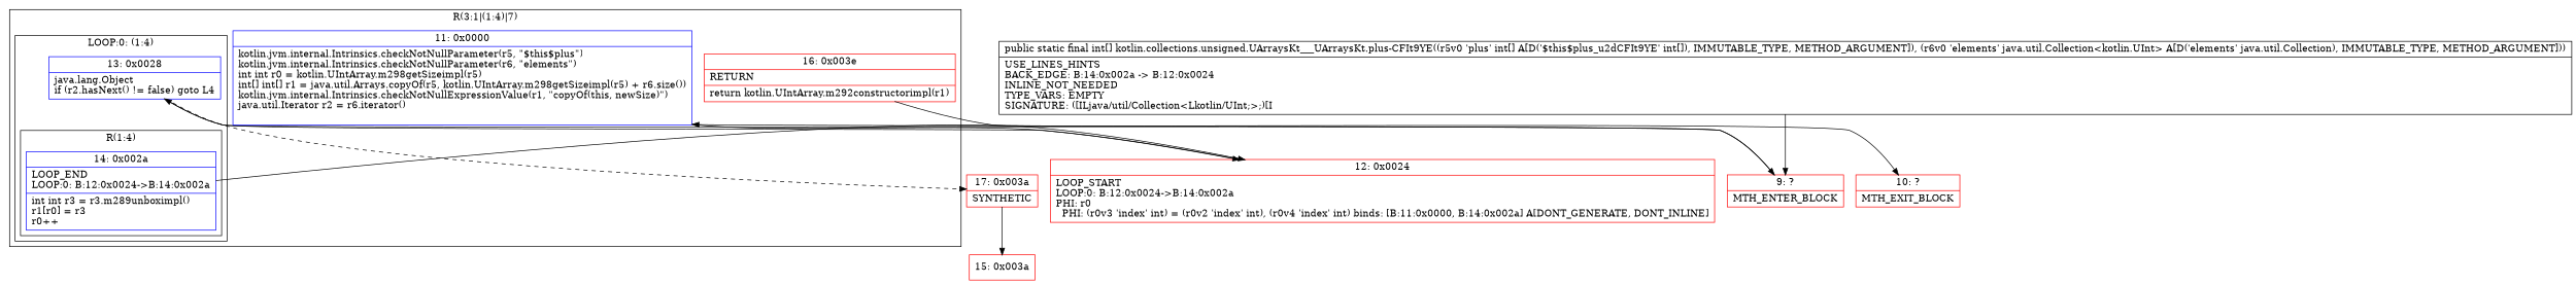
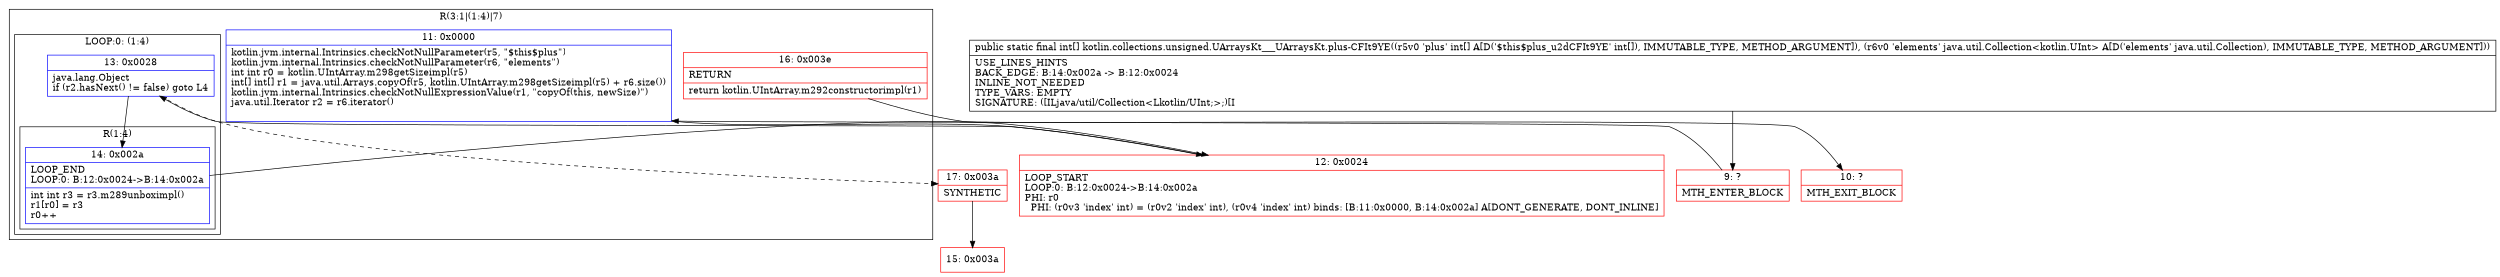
  digraph {
    node [color=red shape=record]
    n1 [color=blue label="{14\:\ 0x002a|LOOP_END\lLOOP:0: B:12:0x0024\-\>B:14:0x002a\l|int int r3 = r3.m289unboximpl()\lr1[r0] = r3\lr0++\l}"]
    n2 [color=blue label="{13\:\ 0x0028|java.lang.Object \lif (r2.hasNext() != false) goto L4\l}"]
    n3 [color=blue label="{11\:\ 0x0000|kotlin.jvm.internal.Intrinsics.checkNotNullParameter(r5, \"$this$plus\")\lkotlin.jvm.internal.Intrinsics.checkNotNullParameter(r6, \"elements\")\lint int r0 = kotlin.UIntArray.m298getSizeimpl(r5)\lint[] int[] r1 = java.util.Arrays.copyOf(r5, kotlin.UIntArray.m298getSizeimpl(r5) + r6.size())\lkotlin.jvm.internal.Intrinsics.checkNotNullExpressionValue(r1, \"copyOf(this, newSize)\")\ljava.util.Iterator r2 = r6.iterator()\l\l}"]
    n4 [label="{16\:\ 0x003e|RETURN\l|return kotlin.UIntArray.m292constructorimpl(r1)\l}"]
    n5 [label="{12\:\ 0x0024|LOOP_START\lLOOP:0: B:12:0x0024\-\>B:14:0x002a\lPHI: r0 \l  PHI: (r0v3 'index' int) = (r0v2 'index' int), (r0v4 'index' int) binds: [B:11:0x0000, B:14:0x002a] A[DONT_GENERATE, DONT_INLINE]\l}"]
    n6 [label="{17\:\ 0x003a|SYNTHETIC\l}"]
    n7 [label="{10\:\ ?|MTH_EXIT_BLOCK\l}"]
    n8 [label="{15\:\ 0x003a}"]
    n9 [label="{9\:\ ?|MTH_ENTER_BLOCK\l}"]
    n10 [label="{public static final int[] kotlin.collections.unsigned.UArraysKt___UArraysKt.plus\-CFIt9YE((r5v0 'plus' int[] A[D('$this$plus_u2dCFIt9YE' int[]), IMMUTABLE_TYPE, METHOD_ARGUMENT]), (r6v0 'elements' java.util.Collection\<kotlin.UInt\> A[D('elements' java.util.Collection), IMMUTABLE_TYPE, METHOD_ARGUMENT]))  | USE_LINES_HINTS\lBACK_EDGE: B:14:0x002a \-\> B:12:0x0024\lINLINE_NOT_NEEDED\lTYPE_VARS: EMPTY\lSIGNATURE: ([ILjava\/util\/Collection\<Lkotlin\/UInt;\>;)[I\l}" color=""]
    subgraph cluster_1 {
      label="R(3:1|(1:4)|7)"
      n3
      n4
      subgraph cluster_2 {
        label="LOOP:0: (1:4)"
        n2
        subgraph cluster_3 {
          label="R(1:4)"
          n1
        }
      }
    }
    n1 -> n5
-   n2 -> n9
+   n2 -> n1
    n2 -> n6 [style=dashed]
    n3 -> n5
    n4 -> n7
    n5 -> n2
    n6 -> n8
    n9 -> n3
    n10 -> n9
  }
